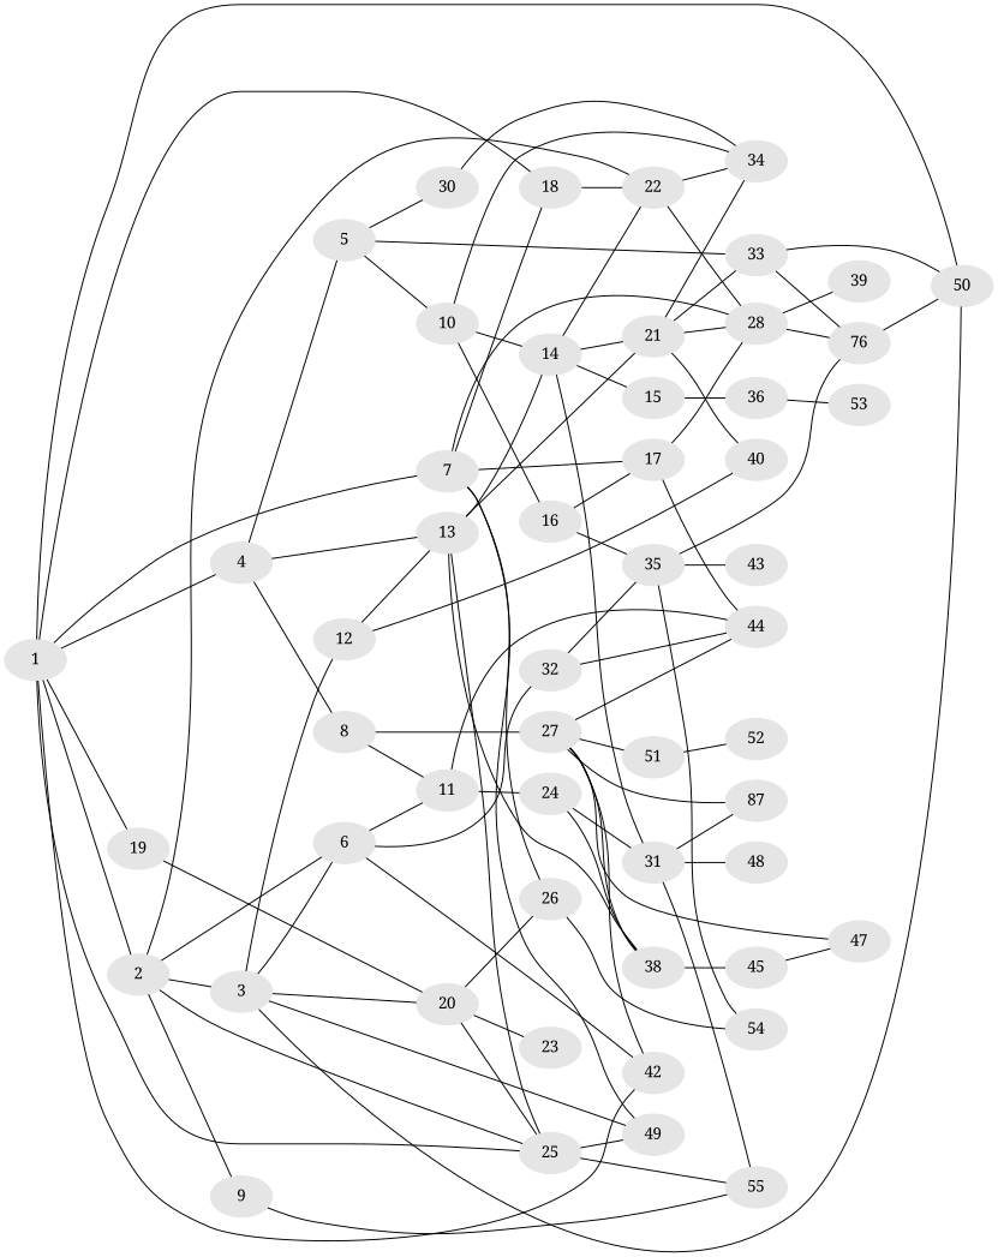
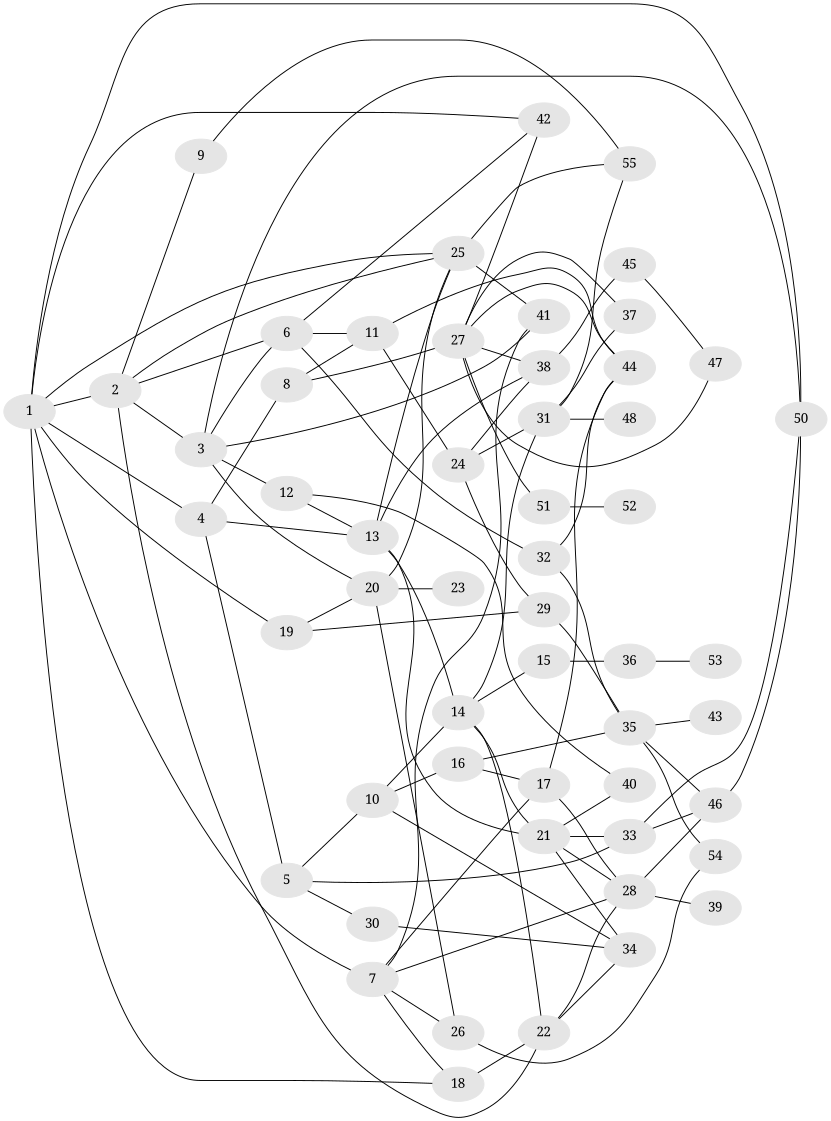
  graph {
    fontname="Noto Serif"
    rankdir=LR
    node [color=gray90 fontname="Noto Serif" style=filled]
    edge [fontname="Noto Serif" weight=1.0]
    1
    2
    4
    7
    18
    19
    25
    42
    50
    3
    6
    9
    22
    5
    8
    13
-   41 [label=49]
+   41
    17
    26
    28
    20
+   29
    55
    12
    11
    32
    34
    40
    23
    10
    30
    33
    27
    14
    21
    38
    16
-   46 [label=76]
+   46
    24
    44
    35
    54
    39
-   37 [label=87]
+   37
    47
    51
    15
    31
    45
    36
    48
    53
    43
    52
    1 -- 2
    1 -- 4
    1 -- 7
    1 -- 18
    1 -- 19
    1 -- 25
    1 -- 42
    1 -- 50
    2 -- 25
    2 -- 3
    2 -- 6
    2 -- 9
    2 -- 22
    4 -- 5
    4 -- 8
    4 -- 13
    7 -- 18
    7 -- 41 [weight=2.0]
    7 -- 17
    7 -- 26
    7 -- 28
    18 -- 22
    19 -- 20
+   19 -- 29
    25 -- 41
    25 -- 55
    3 -- 50
    3 -- 6
    3 -- 41
    3 -- 20
    3 -- 12 [weight=2.0]
    6 -- 42
    6 -- 11 [weight=2.0]
    6 -- 32
    9 -- 55
    22 -- 28
    22 -- 34
    5 -- 10
    5 -- 30 [weight=2.0]
    5 -- 33
    8 -- 11
    8 -- 27
    13 -- 25
    13 -- 14
    13 -- 21
    13 -- 38
    17 -- 28
    17 -- 44 [weight=2.0]
    26 -- 54
    28 -- 46
    28 -- 39
    20 -- 25
    20 -- 26
    20 -- 23
+   29 -- 35
    12 -- 13
    12 -- 40
    11 -- 24
    11 -- 44
    32 -- 44
    32 -- 35
    10 -- 34
    10 -- 14
    10 -- 16
    30 -- 34
    33 -- 50
    33 -- 46
    27 -- 42
    27 -- 38
    27 -- 44
    27 -- 37
    27 -- 47
    27 -- 51
    14 -- 22
    14 -- 21
    14 -- 15
    14 -- 31
    21 -- 28
    21 -- 34
    21 -- 40 [weight=2.0]
    21 -- 33
    38 -- 45
    16 -- 17
    16 -- 35
    46 -- 50
+   24 -- 29 [weight=2.0]
    24 -- 38
    24 -- 31
    35 -- 46
    35 -- 54
    35 -- 43
    51 -- 52
    15 -- 36
    31 -- 55
    31 -- 37
    31 -- 48
    45 -- 47
    36 -- 53
  }
